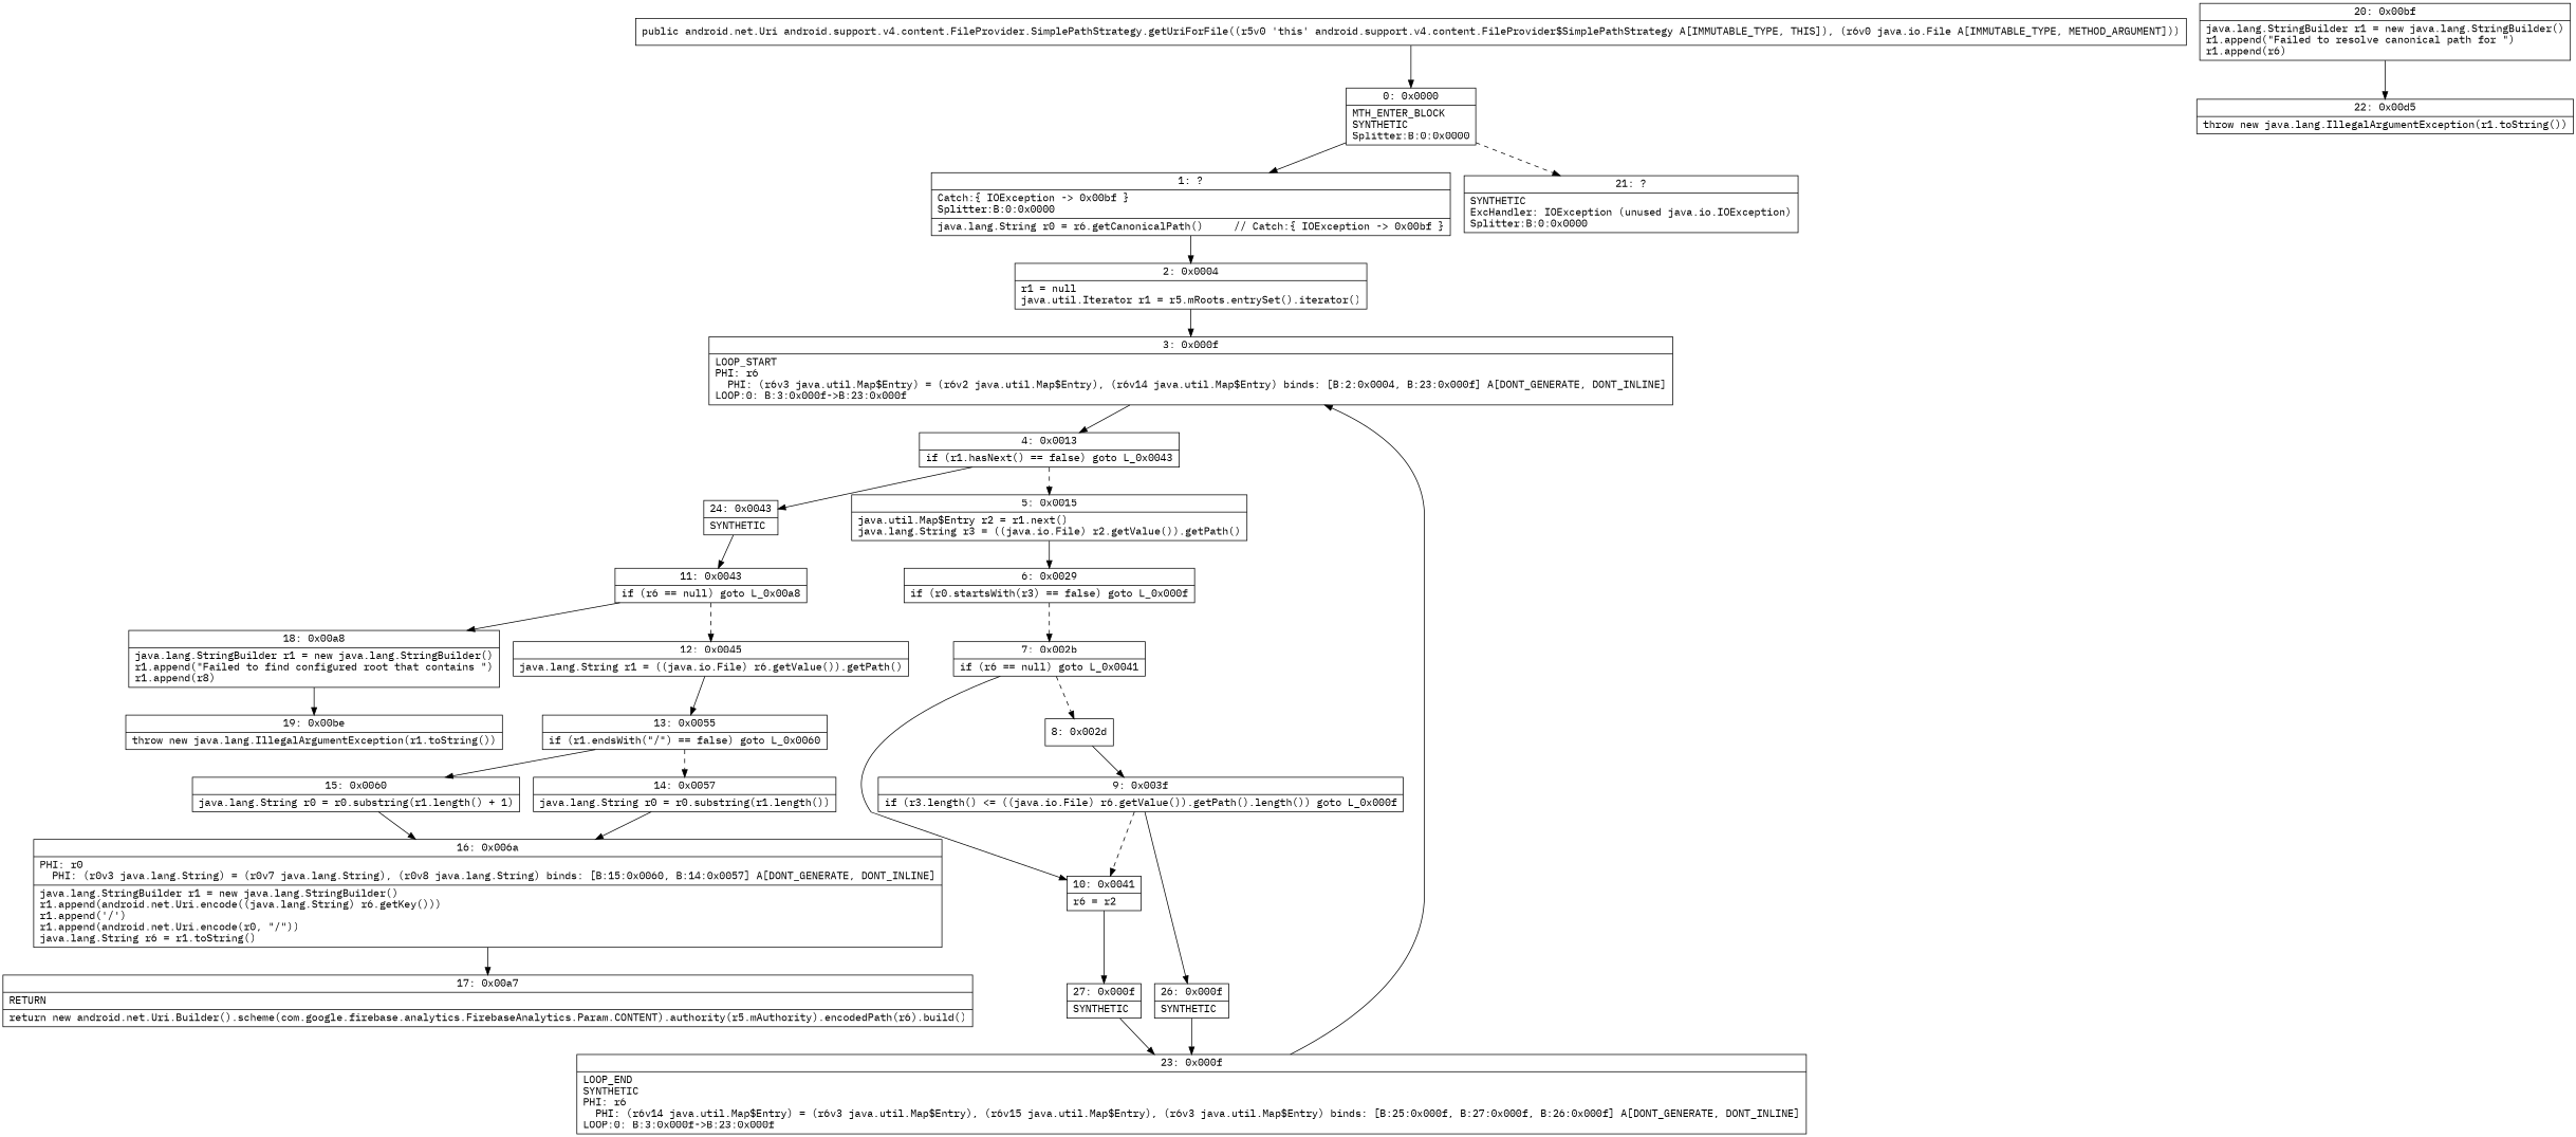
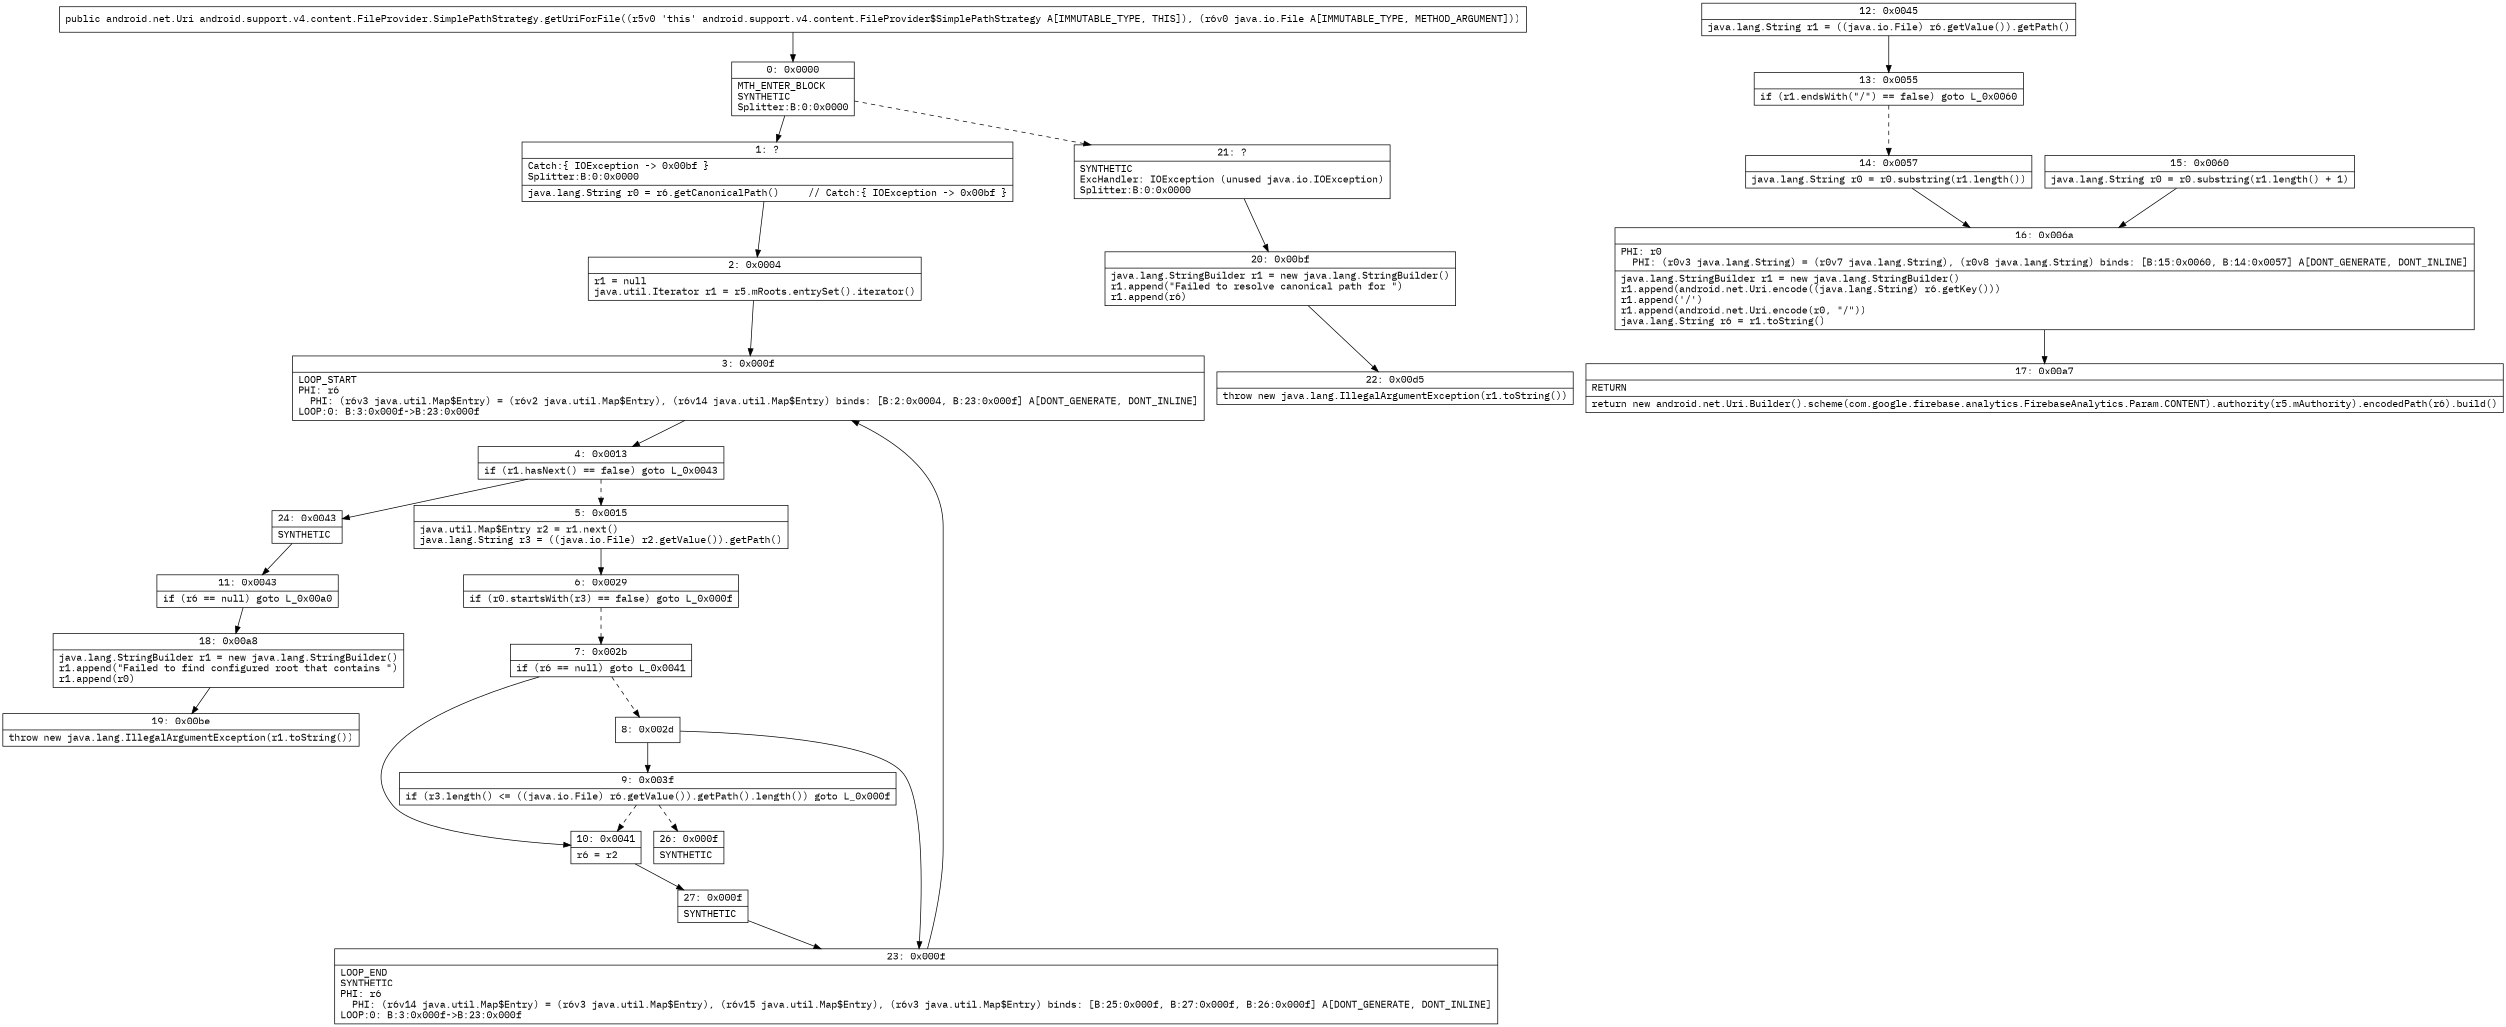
  digraph {
    fontname="IBM Plex Mono"
    node [fontname="IBM Plex Mono" shape=record]
    edge [fontname="IBM Plex Mono"]
    n1 [label="{0\:\ 0x0000|MTH_ENTER_BLOCK\lSYNTHETIC\lSplitter:B:0:0x0000\l}"]
    n2 [label="{1\:\ ?|Catch:\{ IOException \-\> 0x00bf \}\lSplitter:B:0:0x0000\l|java.lang.String r0 = r6.getCanonicalPath()     \/\/ Catch:\{ IOException \-\> 0x00bf \}\l}"]
    n3 [label="{21\:\ ?|SYNTHETIC\lExcHandler: IOException (unused java.io.IOException)\lSplitter:B:0:0x0000\l}"]
    n4 [label="{2\:\ 0x0004|r1 = null\ljava.util.Iterator r1 = r5.mRoots.entrySet().iterator()\l}"]
    n5 [label="{20\:\ 0x00bf|java.lang.StringBuilder r1 = new java.lang.StringBuilder()\lr1.append(\"Failed to resolve canonical path for \")\lr1.append(r6)\l}"]
    n6 [label="{3\:\ 0x000f|LOOP_START\lPHI: r6 \l  PHI: (r6v3 java.util.Map$Entry) = (r6v2 java.util.Map$Entry), (r6v14 java.util.Map$Entry) binds: [B:2:0x0004, B:23:0x000f] A[DONT_GENERATE, DONT_INLINE]\lLOOP:0: B:3:0x000f\-\>B:23:0x000f\l}"]
    n7 [label="{4\:\ 0x0013|if (r1.hasNext() == false) goto L_0x0043\l}"]
    n8 [label="{5\:\ 0x0015|java.util.Map$Entry r2 = r1.next()\ljava.lang.String r3 = ((java.io.File) r2.getValue()).getPath()\l}"]
    n9 [label="{24\:\ 0x0043|SYNTHETIC\l}"]
    n10 [label="{6\:\ 0x0029|if (r0.startsWith(r3) == false) goto L_0x000f\l}"]
-   n11 [label="{11\:\ 0x0043|if (r6 == null) goto L_0x00a8\l}"]
+   n11 [label="{11\:\ 0x0043|if (r6 == null) goto L_0x00a0\l}"]
    n12 [label="{7\:\ 0x002b|if (r6 == null) goto L_0x0041\l}"]
    n13 [label="{8\:\ 0x002d}"]
    n14 [label="{10\:\ 0x0041|r6 = r2\l}"]
    n15 [label="{9\:\ 0x003f|if (r3.length() \<= ((java.io.File) r6.getValue()).getPath().length()) goto L_0x000f\l}"]
    n16 [label="{27\:\ 0x000f|SYNTHETIC\l}"]
    n17 [label="{26\:\ 0x000f|SYNTHETIC\l}"]
    n18 [label="{23\:\ 0x000f|LOOP_END\lSYNTHETIC\lPHI: r6 \l  PHI: (r6v14 java.util.Map$Entry) = (r6v3 java.util.Map$Entry), (r6v15 java.util.Map$Entry), (r6v3 java.util.Map$Entry) binds: [B:25:0x000f, B:27:0x000f, B:26:0x000f] A[DONT_GENERATE, DONT_INLINE]\lLOOP:0: B:3:0x000f\-\>B:23:0x000f\l}"]
    n19 [label="{12\:\ 0x0045|java.lang.String r1 = ((java.io.File) r6.getValue()).getPath()\l}"]
-   n20 [label="{18\:\ 0x00a8|java.lang.StringBuilder r1 = new java.lang.StringBuilder()\lr1.append(\"Failed to find configured root that contains \")\lr1.append(r8)\l}"]
+   n20 [label="{18\:\ 0x00a8|java.lang.StringBuilder r1 = new java.lang.StringBuilder()\lr1.append(\"Failed to find configured root that contains \")\lr1.append(r0)\l}"]
    n21 [label="{13\:\ 0x0055|if (r1.endsWith(\"\/\") == false) goto L_0x0060\l}"]
    n22 [label="{19\:\ 0x00be|throw new java.lang.IllegalArgumentException(r1.toString())\l}"]
    n23 [label="{14\:\ 0x0057|java.lang.String r0 = r0.substring(r1.length())\l}"]
    n24 [label="{15\:\ 0x0060|java.lang.String r0 = r0.substring(r1.length() + 1)\l}"]
    n25 [label="{16\:\ 0x006a|PHI: r0 \l  PHI: (r0v3 java.lang.String) = (r0v7 java.lang.String), (r0v8 java.lang.String) binds: [B:15:0x0060, B:14:0x0057] A[DONT_GENERATE, DONT_INLINE]\l|java.lang.StringBuilder r1 = new java.lang.StringBuilder()\lr1.append(android.net.Uri.encode((java.lang.String) r6.getKey()))\lr1.append('\/')\lr1.append(android.net.Uri.encode(r0, \"\/\"))\ljava.lang.String r6 = r1.toString()\l}"]
    n26 [label="{17\:\ 0x00a7|RETURN\l|return new android.net.Uri.Builder().scheme(com.google.firebase.analytics.FirebaseAnalytics.Param.CONTENT).authority(r5.mAuthority).encodedPath(r6).build()\l}"]
    n27 [label="{22\:\ 0x00d5|throw new java.lang.IllegalArgumentException(r1.toString())\l}"]
    n28 [label="{public android.net.Uri android.support.v4.content.FileProvider.SimplePathStrategy.getUriForFile((r5v0 'this' android.support.v4.content.FileProvider$SimplePathStrategy A[IMMUTABLE_TYPE, THIS]), (r6v0 java.io.File A[IMMUTABLE_TYPE, METHOD_ARGUMENT])) }"]
    n1 -> n2
    n1 -> n3 [style=dashed]
    n2 -> n4
+   n3 -> n5
    n4 -> n6
    n5 -> n27
    n6 -> n7
    n7 -> n8 [style=dashed]
    n7 -> n9
    n8 -> n10
    n9 -> n11
    n10 -> n12 [style=dashed]
-   n11 -> n19 [style=dashed]
    n11 -> n20
    n12 -> n13 [style=dashed]
    n12 -> n14
    n13 -> n15
    n14 -> n16
    n15 -> n14 [style=dashed]
-   n15 -> n17
+   n15 -> n17 [style=dashed]
    n16 -> n18
-   n17 -> n18
+   n13 -> n18
    n18 -> n6
    n19 -> n21
    n20 -> n22
    n21 -> n23 [style=dashed]
-   n21 -> n24
    n23 -> n25
    n24 -> n25
    n25 -> n26
    n28 -> n1
  }
